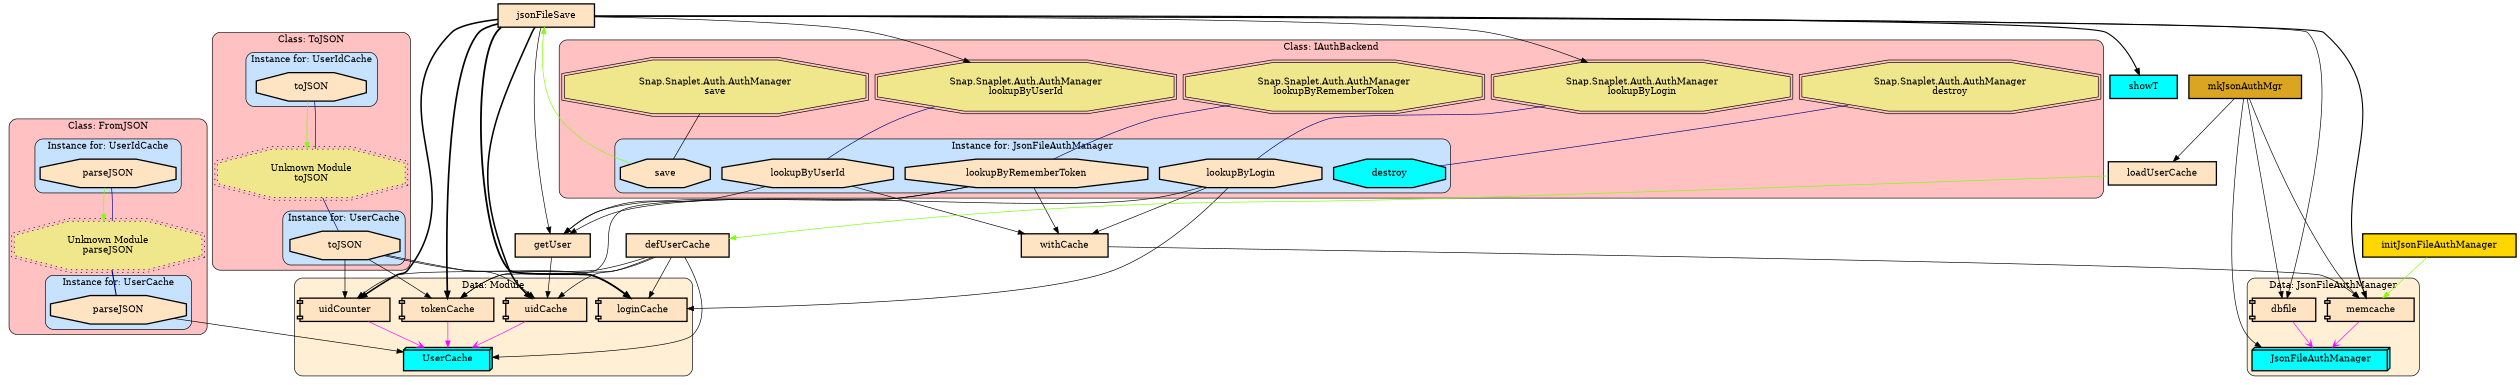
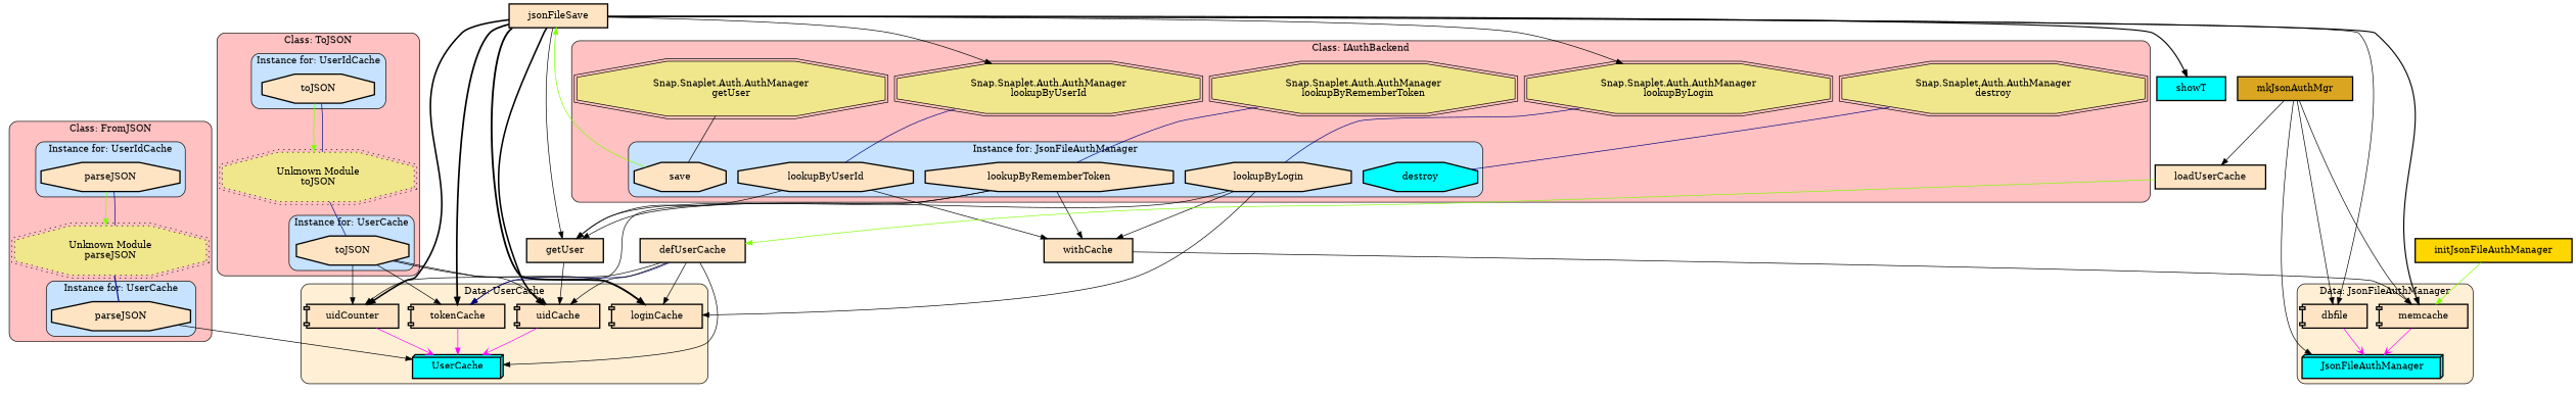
  digraph {
    node [fillcolor=bisque margin="0.4,0.1" shape=octagon style="filled,bold"]
    edge [color=black penwidth=1]
    n1 [label=parseJSON]
    n2 [label=parseJSON]
    n3 [fillcolor=khaki label="Unknown Module\nparseJSON" shape=doubleoctagon style="filled,dotted"]
    n4 [fillcolor=cyan label=destroy]
    n5 [label=lookupByLogin]
    n6 [label=lookupByRememberToken]
    n7 [label=lookupByUserId]
    n8 [label=save]
    n9 [fillcolor=khaki label="Snap.Snaplet.Auth.AuthManager\ndestroy" shape=doubleoctagon style="filled,solid"]
    n10 [fillcolor=khaki label="Snap.Snaplet.Auth.AuthManager\nlookupByLogin" shape=doubleoctagon style="filled,solid"]
    n11 [fillcolor=khaki label="Snap.Snaplet.Auth.AuthManager\nlookupByRememberToken" shape=doubleoctagon style="filled,solid"]
    n12 [fillcolor=khaki label="Snap.Snaplet.Auth.AuthManager\nlookupByUserId" shape=doubleoctagon style="filled,solid"]
-   n13 [fillcolor=khaki label="Snap.Snaplet.Auth.AuthManager\nsave" shape=doubleoctagon style="filled,solid"]
+   n13 [fillcolor=khaki label="Snap.Snaplet.Auth.AuthManager\ngetUser" shape=doubleoctagon style="filled,solid"]
    n14 [label=toJSON]
    n15 [label=toJSON]
    n16 [fillcolor=khaki label="Unknown Module\ntoJSON" shape=doubleoctagon style="filled,dotted"]
    n17 [fillcolor=cyan label=JsonFileAuthManager shape=box3d]
    n18 [label=dbfile shape=component]
    n19 [label=memcache shape=component]
    n20 [fillcolor=cyan label=UserCache shape=box3d]
    n21 [label=loginCache shape=component]
    n22 [label=tokenCache shape=component]
    n23 [label=uidCache shape=component]
    n24 [label=uidCounter shape=component]
    n25 [label=getUser shape=box]
    n26 [label=withCache shape=box]
    n27 [label=jsonFileSave shape=box]
    n28 [fillcolor=cyan label=showT shape=box]
    n29 [label=defUserCache shape=box]
    n30 [fillcolor=gold label=initJsonFileAuthManager shape=box]
    n31 [fillcolor=goldenrod label=mkJsonAuthMgr shape=box]
    n32 [label=loadUserCache shape=box]
    subgraph cluster_1 {
      fillcolor=rosybrown1
      label="Class: FromJSON"
      style="filled,rounded"
      n3
      subgraph cluster_2 {
        fillcolor=slategray1
        label="Instance for: UserCache"
        style="filled,rounded"
        n1
      }
      subgraph cluster_3 {
        fillcolor=slategray1
        label="Instance for: UserIdCache"
        style="filled,rounded"
        n2
      }
    }
    subgraph cluster_4 {
      fillcolor=rosybrown1
      label="Class: IAuthBackend"
      style="filled,rounded"
      n9
      n10
      n11
      n12
      n13
      subgraph cluster_5 {
        fillcolor=slategray1
        label="Instance for: JsonFileAuthManager"
        style="filled,rounded"
        n4
        n5
        n6
        n7
        n8
      }
    }
    subgraph cluster_6 {
      fillcolor=rosybrown1
      label="Class: ToJSON"
      style="filled,rounded"
      n16
      subgraph cluster_7 {
        fillcolor=slategray1
        label="Instance for: UserCache"
        style="filled,rounded"
        n14
      }
      subgraph cluster_8 {
        fillcolor=slategray1
        label="Instance for: UserIdCache"
        style="filled,rounded"
        n15
      }
    }
    subgraph cluster_9 {
      fillcolor=papayawhip
      label="Data: JsonFileAuthManager"
      style="filled,rounded"
      n17
      n18
      n19
    }
    subgraph cluster_10 {
      fillcolor=papayawhip
-     label="Data: Module"
+     label="Data: UserCache"
      style="filled,rounded"
      n20
      n21
      n22
      n23
      n24
    }
    n1 -> n20
    n2 -> n3 [color=chartreuse]
    n3 -> n1 [color=navy dir=none penwidth=1.6931471805599454]
    n3 -> n2 [color=navy dir=none]
    n5 -> n21
    n5 -> n25
    n5 -> n26
    n6 -> n22
    n6 -> n25
    n6 -> n26
    n7 -> n25
    n7 -> n26
    n8 -> n27 [color=chartreuse]
    n9 -> n4 [color=navy dir=none]
    n10 -> n5 [color=navy dir=none]
    n11 -> n6 [color=navy dir=none]
    n12 -> n7 [color=navy dir=none]
    n13 -> n8 [dir=none]
    n14 -> n21
    n14 -> n22
    n14 -> n23
    n14 -> n24
    n15 -> n16 [color=chartreuse]
    n16 -> n14 [color=navy dir=none]
    n16 -> n15 [color=navy dir=none]
    n18 -> n17 [arrowhead=vee arrowtail=odot color=magenta]
    n19 -> n17 [arrowhead=vee arrowtail=odot color=magenta]
    n22 -> n20 [arrowhead=normal arrowtail=odot color=magenta]
    n23 -> n20 [arrowhead=vee arrowtail=odot color=magenta]
    n24 -> n20 [arrowhead=vee arrowtail=odot color=magenta]
    n25 -> n23
    n26 -> n19
    n27 -> n10
    n27 -> n12
    n27 -> n18
    n27 -> n19 [penwidth=1.6931471805599454]
    n27 -> n21 [penwidth=2.791759469228055]
    n27 -> n22 [penwidth=2.6094379124341005]
    n27 -> n23 [penwidth=2.386294361119891]
    n27 -> n24 [penwidth=2.386294361119891]
    n27 -> n25
    n27 -> n28 [penwidth=1.6931471805599454]
    n29 -> n20
    n29 -> n21
-   n29 -> n22
+   n29 -> n22 [color=navy]
    n29 -> n23
    n29 -> n24
    n30 -> n19 [color=chartreuse]
    n31 -> n17
    n31 -> n18
    n31 -> n19
    n31 -> n32
    n32 -> n29 [color=chartreuse]
  }
